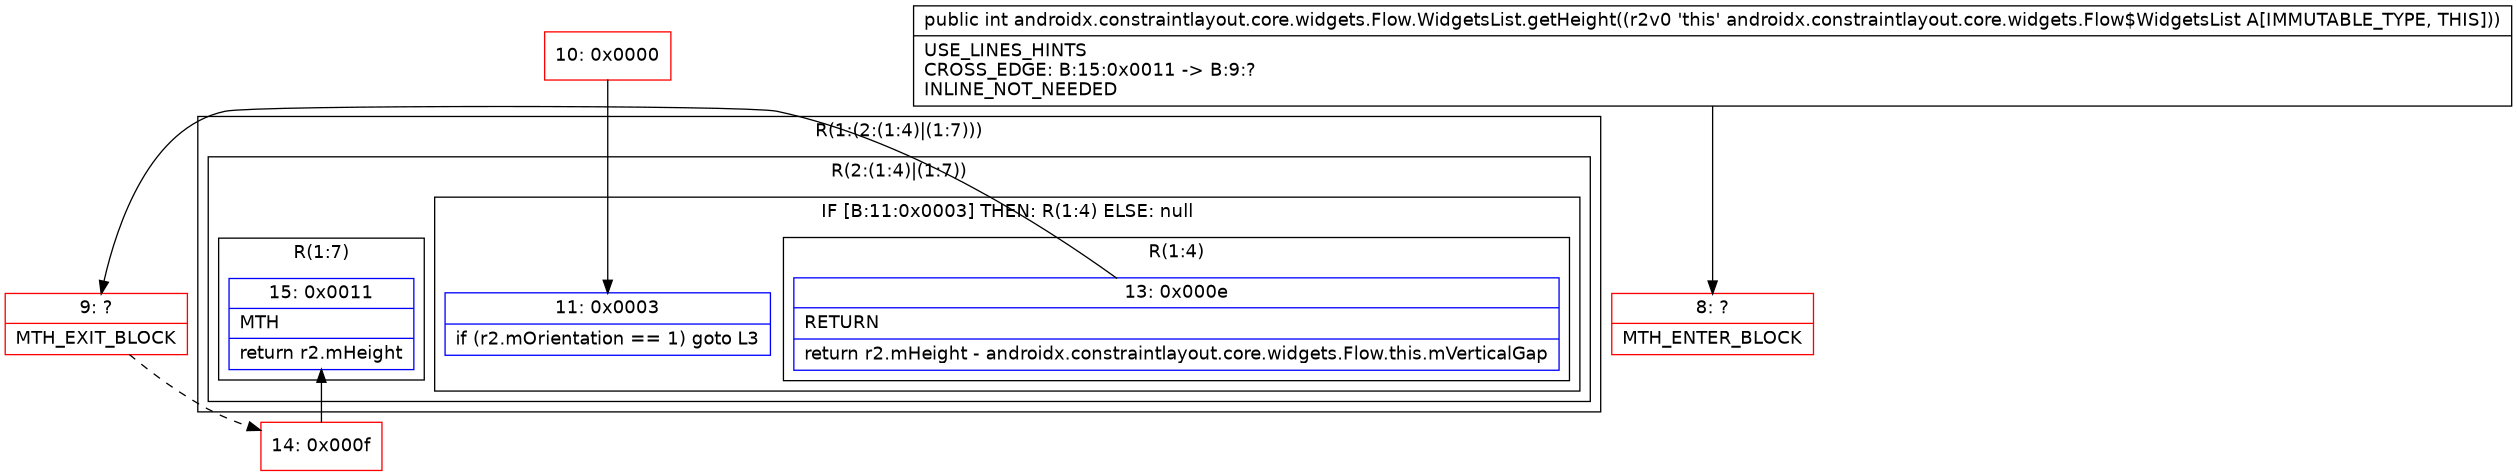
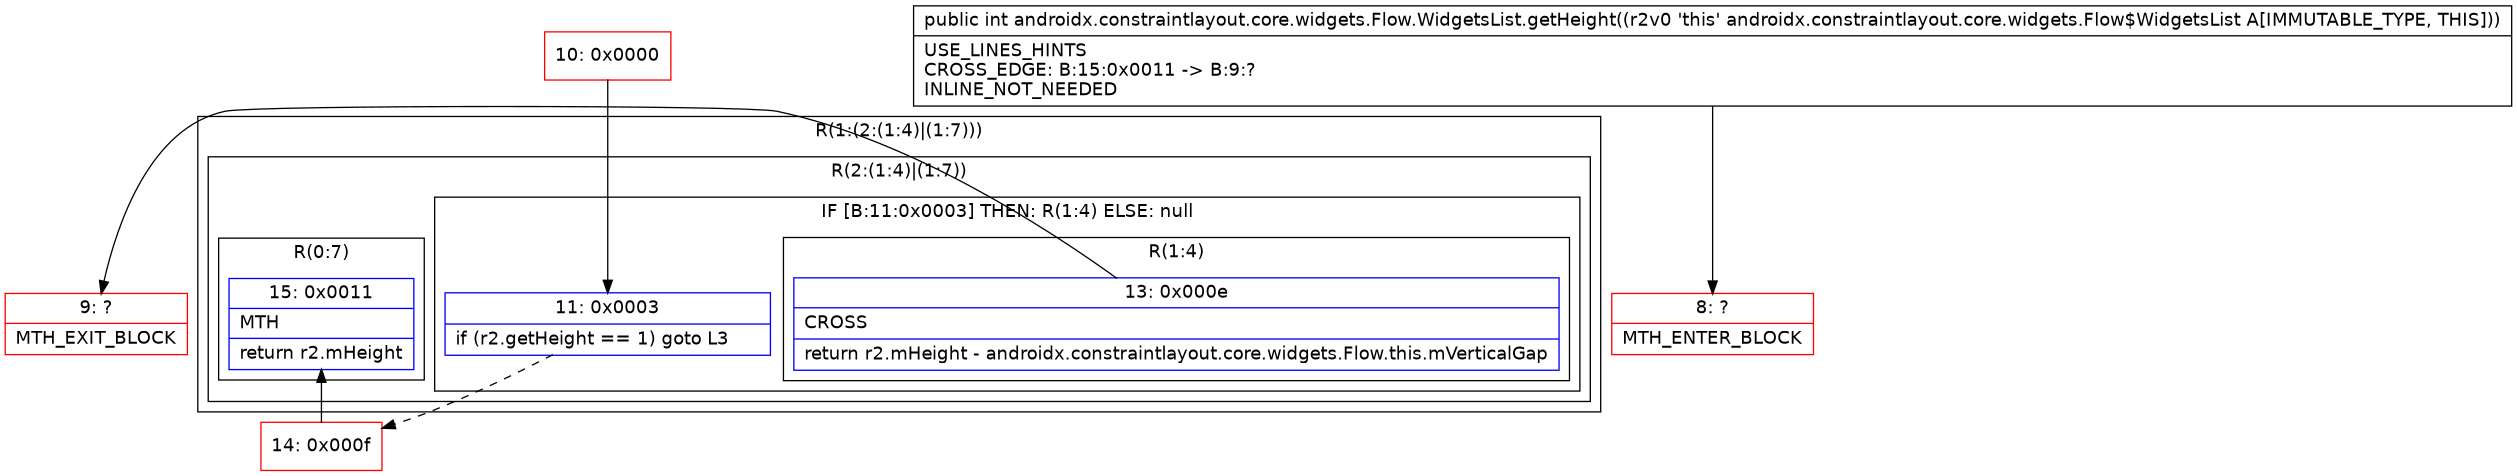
  digraph {
    fontname="DejaVu Sans"
    node [color=red fontname="DejaVu Sans" shape=record]
    edge [fontname="DejaVu Sans"]
-   n1 [color=blue label="{13\:\ 0x000e|RETURN\l|return r2.mHeight \- androidx.constraintlayout.core.widgets.Flow.this.mVerticalGap\l}"]
-   n2 [color=blue label="{11\:\ 0x0003|if (r2.mOrientation == 1) goto L3\l}"]
+   n1 [color=blue label="{13\:\ 0x000e|CROSS\l|return r2.mHeight \- androidx.constraintlayout.core.widgets.Flow.this.mVerticalGap\l}"]
+   n2 [color=blue label="{11\:\ 0x0003|if (r2.getHeight == 1) goto L3\l}"]
    n3 [color=blue label="{15\:\ 0x0011|MTH\l|return r2.mHeight\l}"]
    n4 [label="{9\:\ ?|MTH_EXIT_BLOCK\l}"]
    n5 [label="{14\:\ 0x000f}"]
    n6 [label="{8\:\ ?|MTH_ENTER_BLOCK\l}"]
    n7 [label="{10\:\ 0x0000}"]
    n8 [label="{public int androidx.constraintlayout.core.widgets.Flow.WidgetsList.getHeight((r2v0 'this' androidx.constraintlayout.core.widgets.Flow$WidgetsList A[IMMUTABLE_TYPE, THIS]))  | USE_LINES_HINTS\lCROSS_EDGE: B:15:0x0011 \-\> B:9:?\lINLINE_NOT_NEEDED\l}" color=""]
    subgraph cluster_1 {
      label="R(1:(2:(1:4)|(1:7)))"
      subgraph cluster_2 {
        label="R(2:(1:4)|(1:7))"
        subgraph cluster_3 {
          label="IF [B:11:0x0003] THEN: R(1:4) ELSE: null"
          n2
          subgraph cluster_4 {
            label="R(1:4)"
            n1
          }
        }
        subgraph cluster_5 {
-         label="R(1:7)"
+         label="R(0:7)"
          n3
        }
      }
    }
    n1 -> n4
-   n4 -> n5 [style=dashed]
+   n2 -> n5 [style=dashed]
    n5 -> n3
    n7 -> n2
    n8 -> n6
  }
